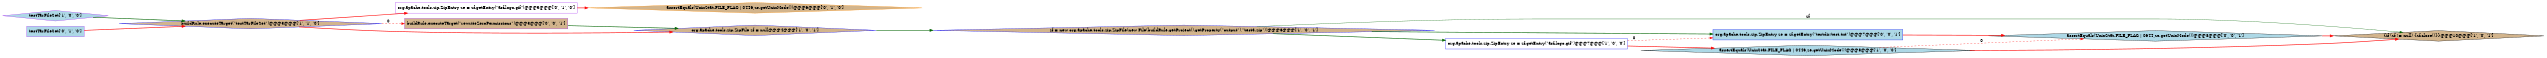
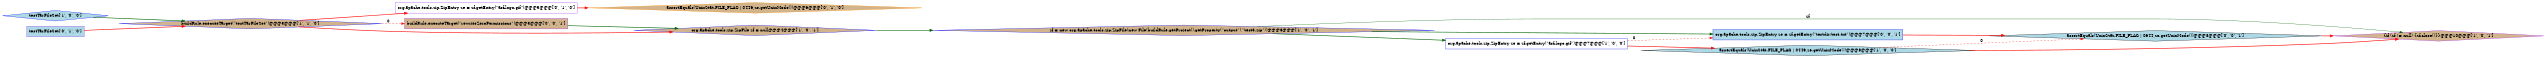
  digraph {
    rankdir=LR
    node [color=blue fillcolor=tan shape=diamond style=filled]
    edge [color=red style=bold]
-   n1 [color=black label="{if (zf != null) {zf.close()}}@@@10@@@['1', '0', '1']"]
-   n2 [color=purple fillcolor=lightblue label="testTarFileSet['1', '0', '0']"]
+   n1 [color=purple label="{if (zf != null) {zf.close()}}@@@10@@@['1', '0', '1']"]
+   n2 [fillcolor=lightblue label="testTarFileSet['1', '0', '0']"]
    n3 [label="buildRule.executeTarget(\"testTarFileSet\")@@@3@@@['1', '1', '0']"]
    n4 [color=purple fillcolor=white label="org.apache.tools.zip.ZipEntry ze = zf.getEntry(\"asf-logo.gif\")@@@5@@@['0', '1', '0']" shape=box]
    n5 [color=purple label="buildRule.executeTarget(\"rewriteZeroPermissions\")@@@3@@@['0', '0', '1']" shape=box]
    n6 [label="org.apache.tools.zip.ZipFile zf = null@@@4@@@['1', '0', '1']"]
    n7 [color=darkorange label="assertEquals(UnixStat.FILE_FLAG | 0446,ze.getUnixMode())@@@6@@@['0', '1', '0']"]
    n8 [label="zf = new org.apache.tools.zip.ZipFile(new File(buildRule.getProject().getProperty(\"output\"),\"test3.zip\"))@@@6@@@['1', '0', '1']"]
    n9 [color=black fillcolor=lightblue label="assertEquals(UnixStat.FILE_FLAG | 0644,ze.getUnixMode())@@@8@@@['0', '0', '1']"]
    n10 [color=purple fillcolor=lightblue label="testTarFileSet['0', '1', '0']" shape=box]
    n11 [fillcolor=lightblue label="org.apache.tools.zip.ZipEntry ze = zf.getEntry(\"testdir/test.txt\")@@@7@@@['0', '0', '1']" shape=box]
    n12 [fillcolor=white label="org.apache.tools.zip.ZipEntry ze = zf.getEntry(\"asf-logo.gif\")@@@7@@@['1', '0', '0']" shape=box]
    n13 [color=black fillcolor=lightblue label="assertEquals(UnixStat.FILE_FLAG | 0446,ze.getUnixMode())@@@8@@@['1', '0', '0']"]
    n2 -> n3 [color=darkgreen]
    n3 -> n4
    n3 -> n5 [label=0 style=dashed]
    n3 -> n6
    n4 -> n7
    n5 -> n6 [color=darkgreen]
    n6 -> n8 [color=darkgreen]
    n8 -> n1 [color=darkgreen label=zf style=solid]
    n8 -> n11 [color=darkgreen]
    n8 -> n12 [color=darkgreen]
    n9 -> n1
    n10 -> n3
    n11 -> n9
    n12 -> n11 [label=0 style=dashed]
    n12 -> n13
    n13 -> n1
    n13 -> n9 [label=0 style=dashed]
  }
